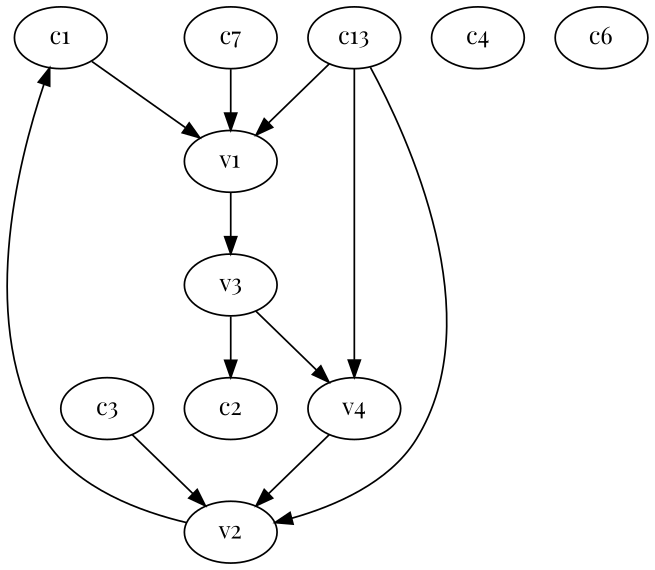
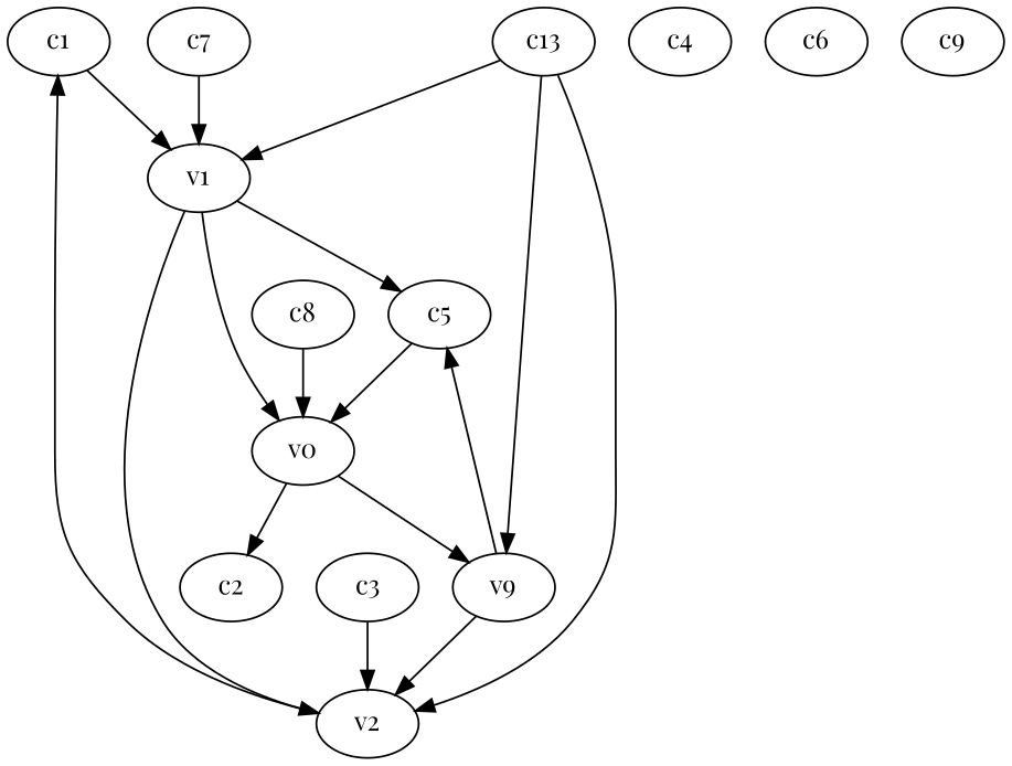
  strict digraph {
    fontname="Playfair Display"
    node [fontname="Playfair Display"]
    edge [fontname="Playfair Display" weight=1]
    c1
    v1
    v2
-   v3
+   c5
+   v3 [label=v0]
    c3
    c4
-   v4
+   v4 [label=v9]
    c2
    c6
    c7
+   c8
+   c9
    n14 [label=c13]
    c1 -> v1
+   v1 -> v2
+   v1 -> c5
    v1 -> v3
    v2 -> c1
+   c5 -> v3
    v3 -> v4
    v3 -> c2
    c3 -> v2
    v4 -> v2
+   v4 -> c5
    c7 -> v1
+   c8 -> v3
    n14 -> v1
    n14 -> v2
    n14 -> v4
  }
